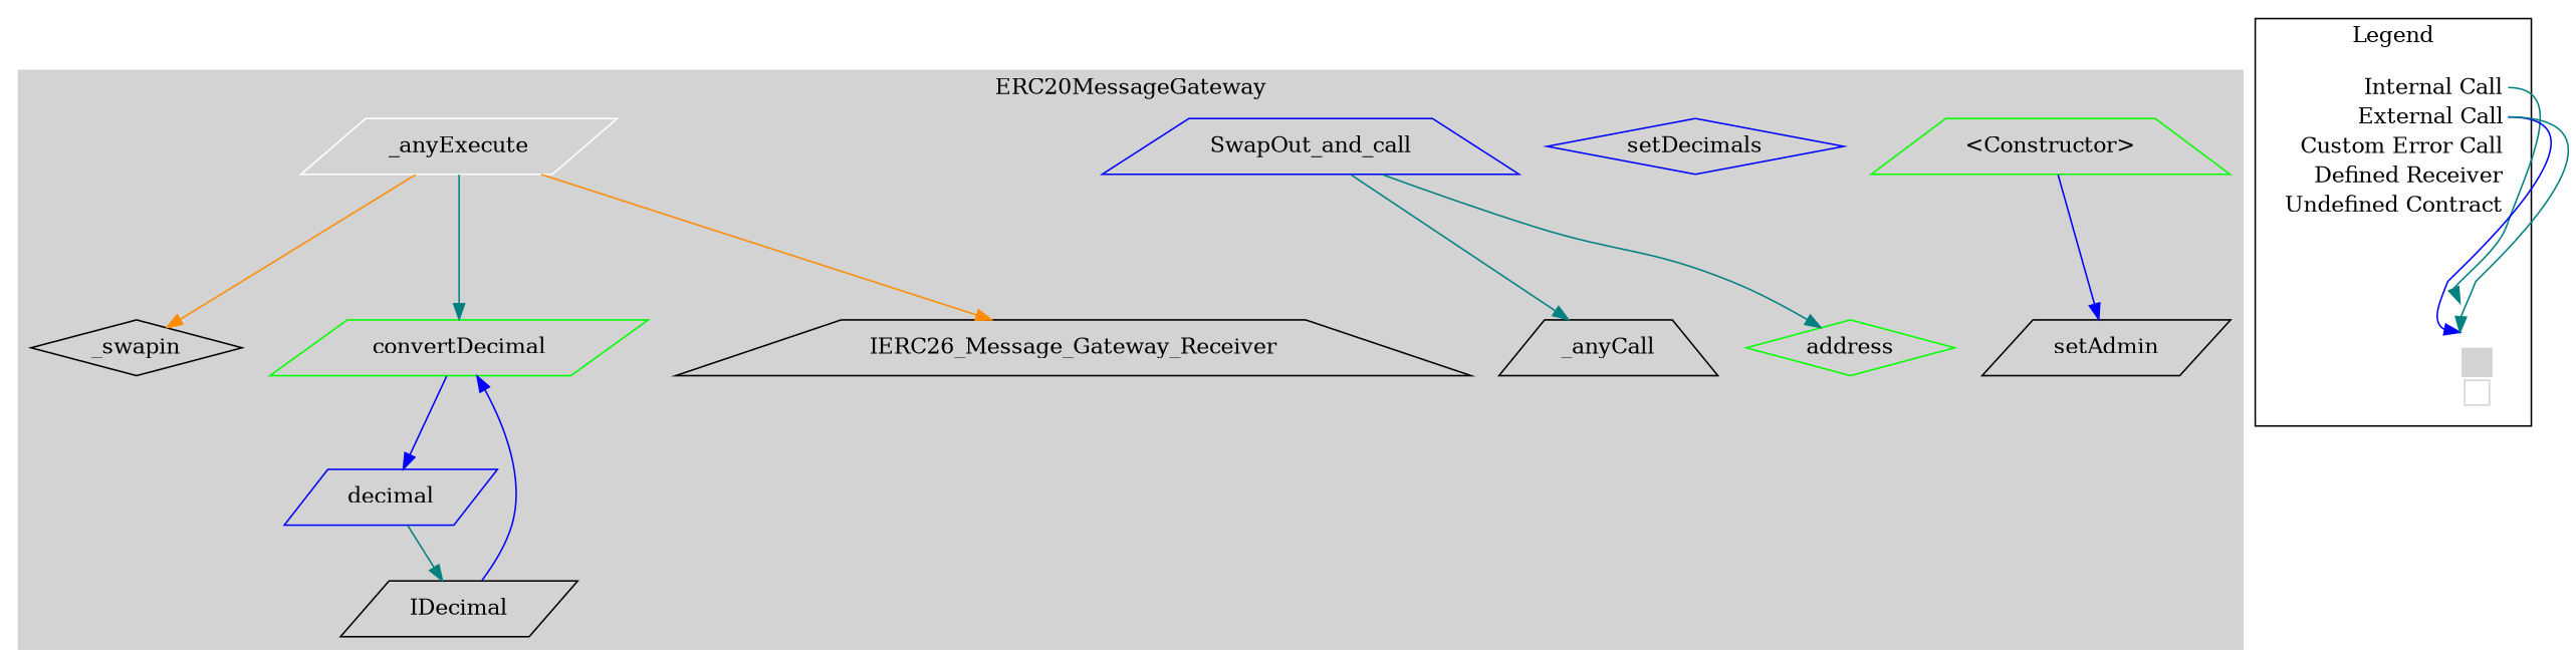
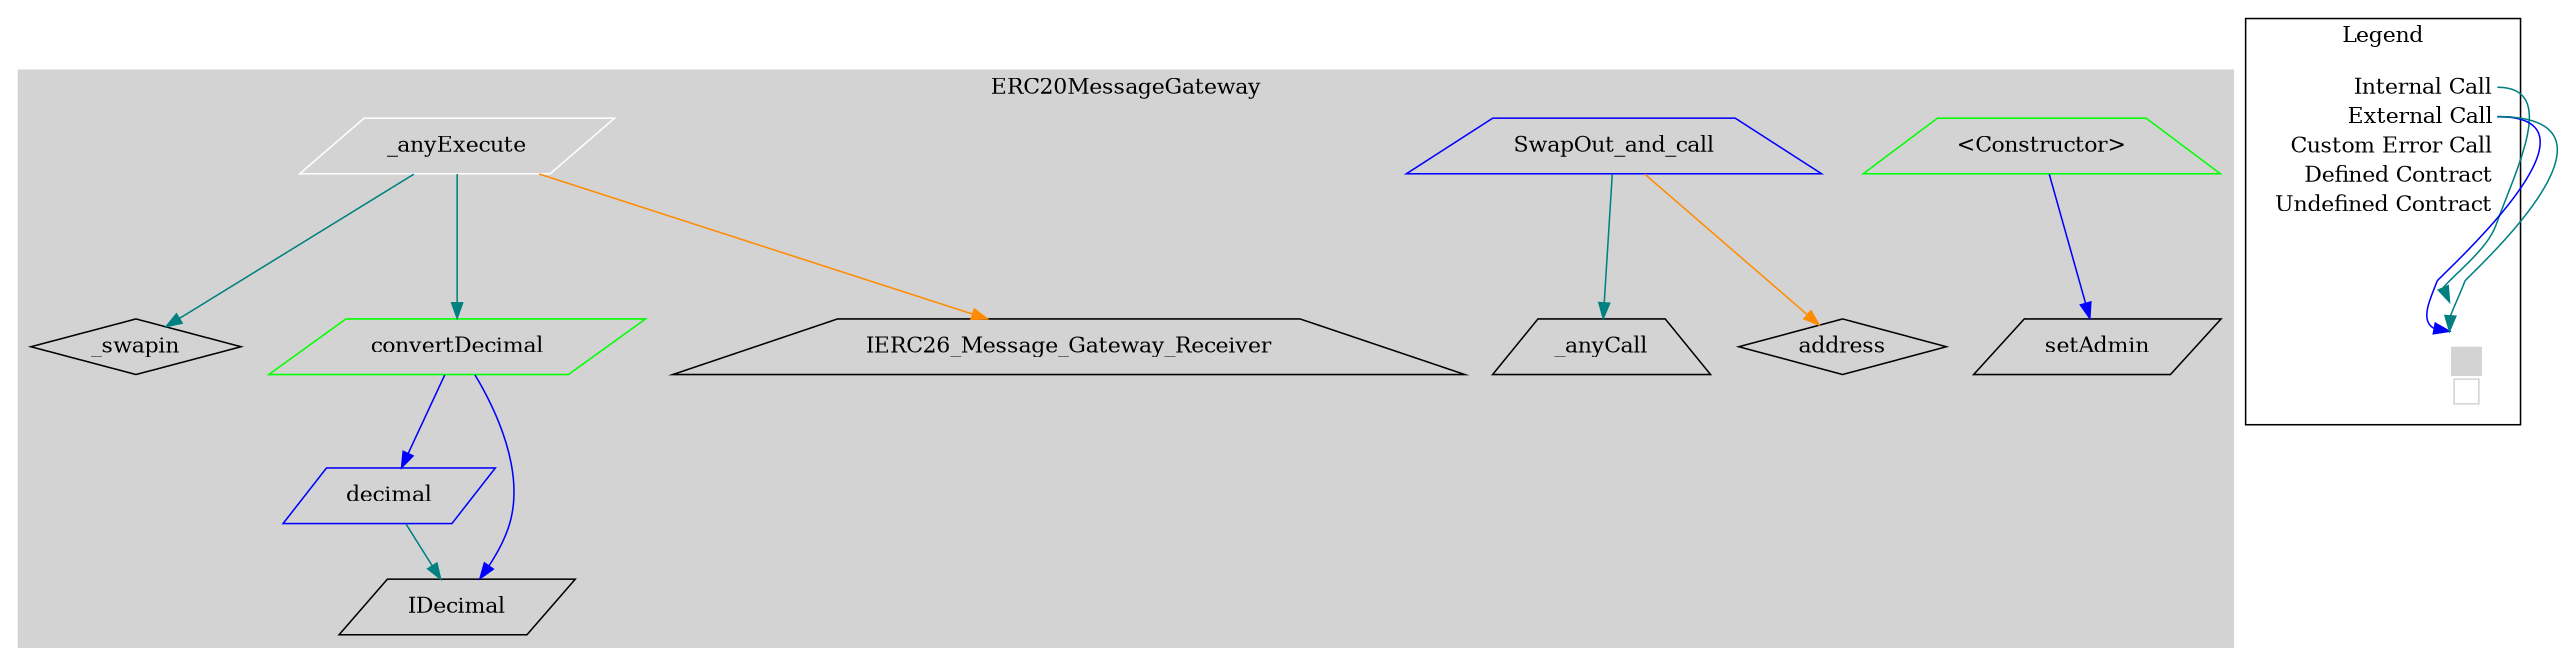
  digraph {
    compound=true
    rankdir=TB
    node [shape=parallelogram]
    edge [color=teal]
    n1 [color=green label="<Constructor>" shape=trapezium]
    n2 [label=_swapin shape=diamond]
-   n3 [color=blue label=setDecimals shape=diamond]
    n4 [color=blue label=decimal]
    n5 [color=green label=convertDecimal]
    n6 [color=blue label=SwapOut_and_call shape=trapezium]
    n7 [color=white label=_anyExecute]
    n8 [label=setAdmin]
    n9 [label=IDecimal]
    n10 [label=_anyCall shape=trapezium]
-   n11 [label=address shape=diamond color=green]
+   n11 [label=address shape=diamond]
    n12 [label=IERC26_Message_Gateway_Receiver shape=trapezium]
-   n13 [label=<<table border="0" cellpadding="2" cellspacing="0" cellborder="0">   <tr><td align="right" port="i1">Internal Call</td></tr>   <tr><td align="right" port="i2">External Call</td></tr>   <tr><td align="right" port="i2">Custom Error Call</td></tr>   <tr><td align="right" port="i3">Defined Receiver</td></tr>   <tr><td align="right" port="i4">Undefined Contract</td></tr>   </table>> shape=plaintext]
+   n13 [label=<<table border="0" cellpadding="2" cellspacing="0" cellborder="0">   <tr><td align="right" port="i1">Internal Call</td></tr>   <tr><td align="right" port="i2">External Call</td></tr>   <tr><td align="right" port="i2">Custom Error Call</td></tr>   <tr><td align="right" port="i3">Defined Contract</td></tr>   <tr><td align="right" port="i4">Undefined Contract</td></tr>   </table>> shape=plaintext]
    n14 [label=<<table border="0" cellpadding="2" cellspacing="0" cellborder="0">   <tr><td port="i1">&nbsp;&nbsp;&nbsp;</td></tr>   <tr><td port="i2">&nbsp;&nbsp;&nbsp;</td></tr>   <tr><td port="i3" bgcolor="lightgray">&nbsp;&nbsp;&nbsp;</td></tr>   <tr><td port="i4">     <table border="1" cellborder="0" cellspacing="0" cellpadding="7" color="lightgray">       <tr>        <td></td>       </tr>      </table>   </td></tr>   </table>> shape=plaintext]
    subgraph cluster_1 {
      bgcolor=lightgray
      color=lightgray
      label=ERC20MessageGateway
      style=filled
      n1
      n2
-     n3
      n4
      n5
      n6
      n7
      n8
      n9
      n10
      n11
      n12
    }
    subgraph cluster_2 {
      label=Legend
      n13
      n14
    }
    n1 -> n8 [color=blue]
    n4 -> n9
    n5 -> n4 [color=blue]
-   n9 -> n5 [color=blue]
+   n5 -> n9 [color=blue]
    n6 -> n10
-   n6 -> n11
-   n7 -> n2 [color=darkorange]
+   n6 -> n11 [color=darkorange]
+   n7 -> n2
    n7 -> n5
    n7 -> n12 [color=darkorange]
    n13 -> n14 [headport="i1:w" tailport="i1:e"]
    n13 -> n14 [color=blue headport="i2:w" tailport="i2:e"]
    n13 -> n14 [headport="i2:w" tailport="i2:e"]
  }
